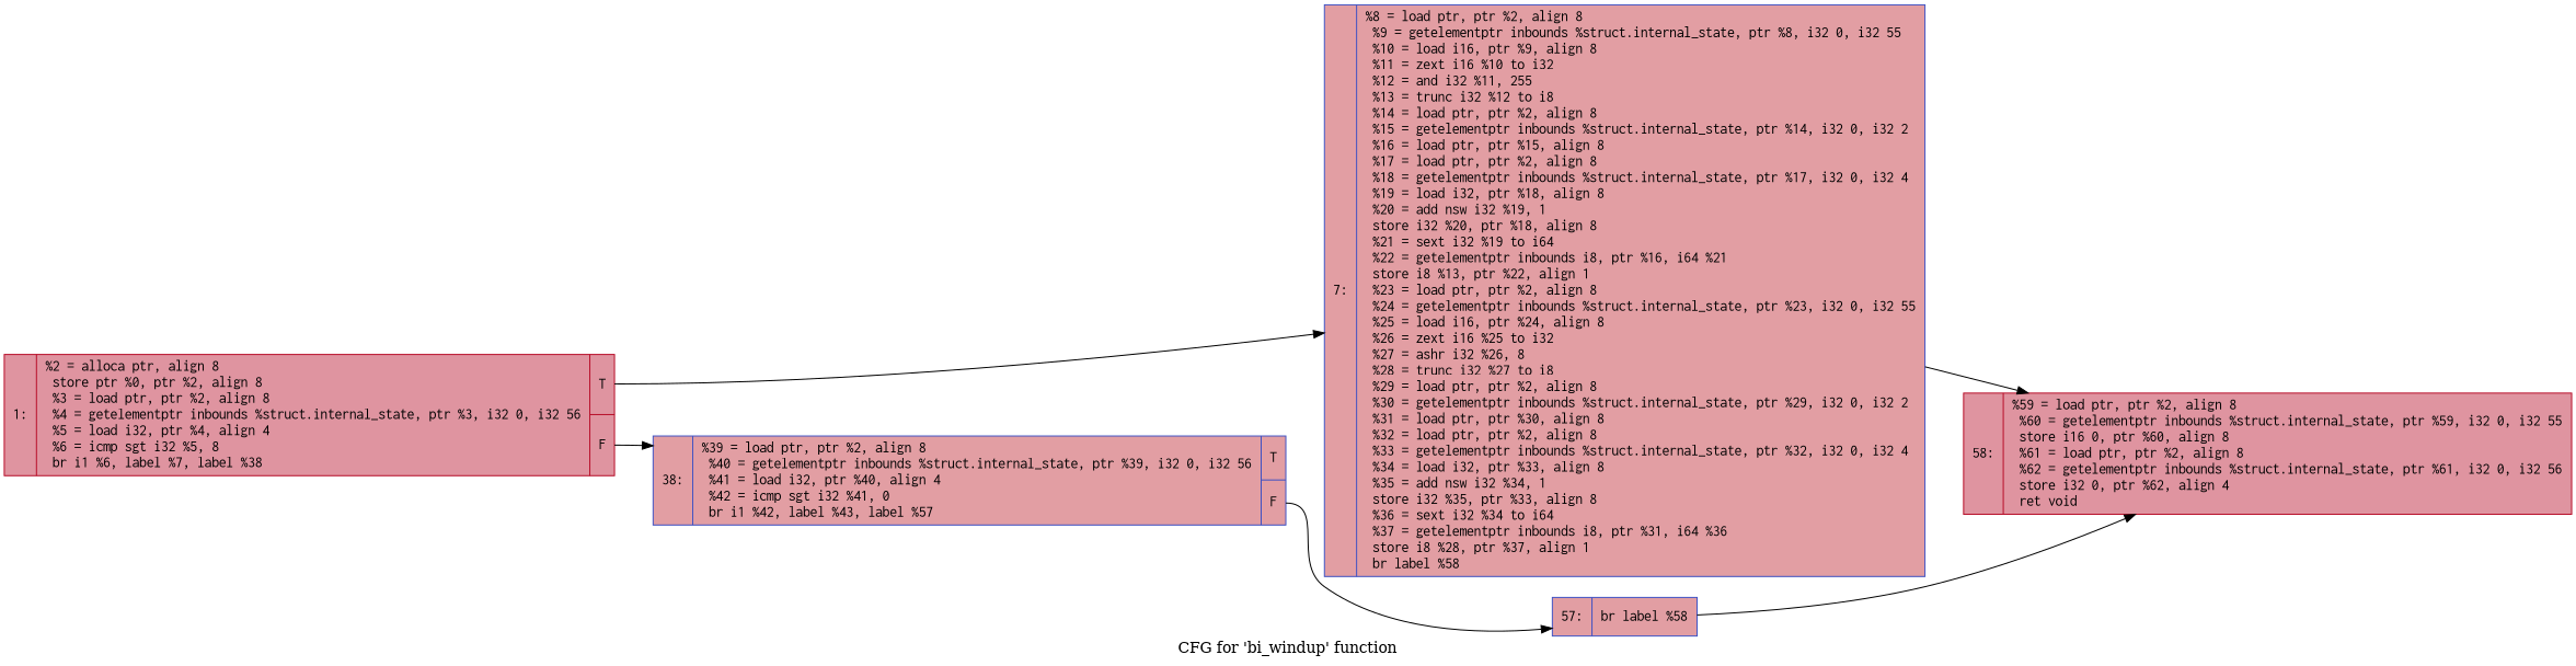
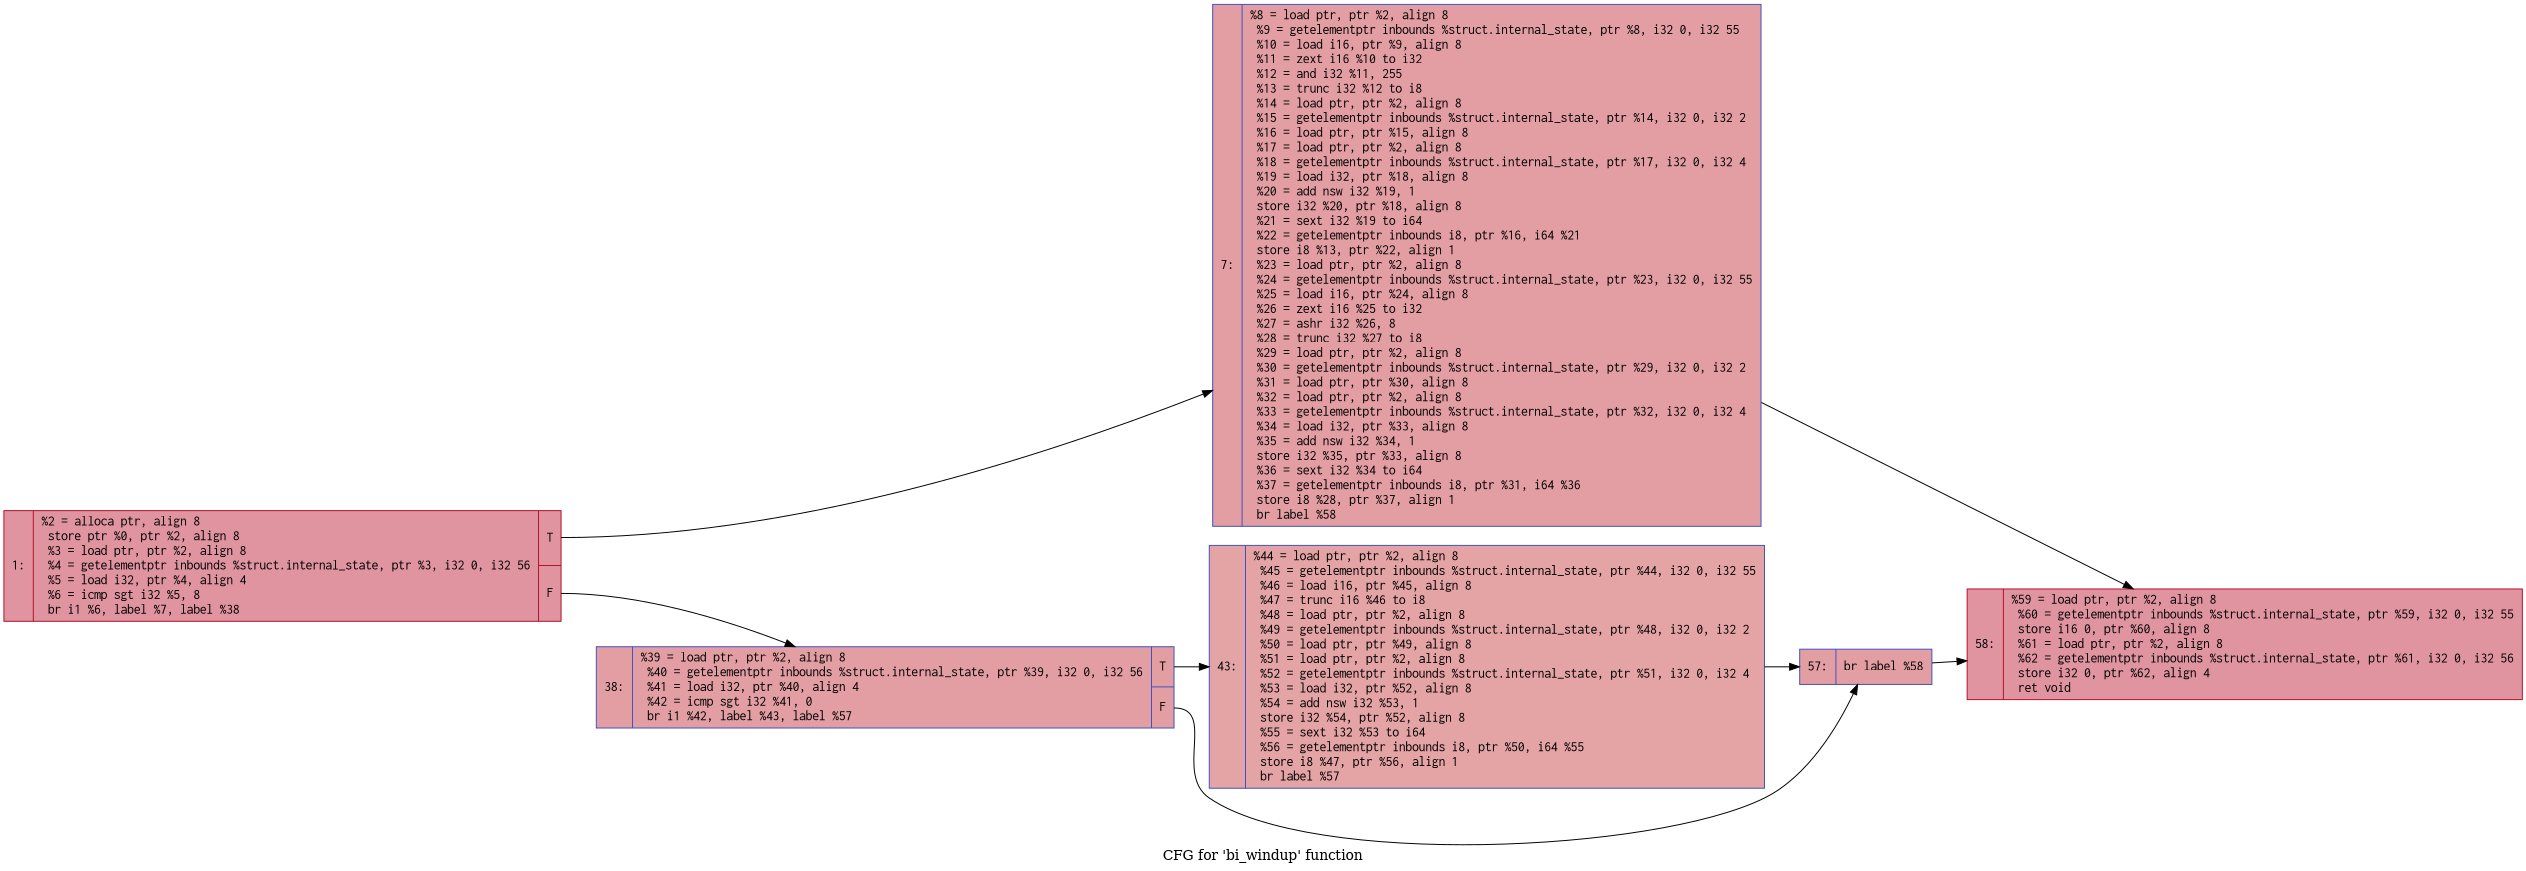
  digraph {
    label="CFG for 'bi_windup' function"
    rankdir=LR
    node [color="#3d50c3ff" fillcolor="#be242e70" fontname=Courier shape=record style=filled]
    n1 [color="#b70d28ff" fillcolor="#b70d2870" label="{1:\l|  %2 = alloca ptr, align 8\l  store ptr %0, ptr %2, align 8\l  %3 = load ptr, ptr %2, align 8\l  %4 = getelementptr inbounds %struct.internal_state, ptr %3, i32 0, i32 56\l  %5 = load i32, ptr %4, align 4\l  %6 = icmp sgt i32 %5, 8\l  br i1 %6, label %7, label %38\l|{<s0>T|<s1>F}}"]
    n2 [label="{7:\l|  %8 = load ptr, ptr %2, align 8\l  %9 = getelementptr inbounds %struct.internal_state, ptr %8, i32 0, i32 55\l  %10 = load i16, ptr %9, align 8\l  %11 = zext i16 %10 to i32\l  %12 = and i32 %11, 255\l  %13 = trunc i32 %12 to i8\l  %14 = load ptr, ptr %2, align 8\l  %15 = getelementptr inbounds %struct.internal_state, ptr %14, i32 0, i32 2\l  %16 = load ptr, ptr %15, align 8\l  %17 = load ptr, ptr %2, align 8\l  %18 = getelementptr inbounds %struct.internal_state, ptr %17, i32 0, i32 4\l  %19 = load i32, ptr %18, align 8\l  %20 = add nsw i32 %19, 1\l  store i32 %20, ptr %18, align 8\l  %21 = sext i32 %19 to i64\l  %22 = getelementptr inbounds i8, ptr %16, i64 %21\l  store i8 %13, ptr %22, align 1\l  %23 = load ptr, ptr %2, align 8\l  %24 = getelementptr inbounds %struct.internal_state, ptr %23, i32 0, i32 55\l  %25 = load i16, ptr %24, align 8\l  %26 = zext i16 %25 to i32\l  %27 = ashr i32 %26, 8\l  %28 = trunc i32 %27 to i8\l  %29 = load ptr, ptr %2, align 8\l  %30 = getelementptr inbounds %struct.internal_state, ptr %29, i32 0, i32 2\l  %31 = load ptr, ptr %30, align 8\l  %32 = load ptr, ptr %2, align 8\l  %33 = getelementptr inbounds %struct.internal_state, ptr %32, i32 0, i32 4\l  %34 = load i32, ptr %33, align 8\l  %35 = add nsw i32 %34, 1\l  store i32 %35, ptr %33, align 8\l  %36 = sext i32 %34 to i64\l  %37 = getelementptr inbounds i8, ptr %31, i64 %36\l  store i8 %28, ptr %37, align 1\l  br label %58\l}"]
    n3 [label="{38:\l|  %39 = load ptr, ptr %2, align 8\l  %40 = getelementptr inbounds %struct.internal_state, ptr %39, i32 0, i32 56\l  %41 = load i32, ptr %40, align 4\l  %42 = icmp sgt i32 %41, 0\l  br i1 %42, label %43, label %57\l|{<s0>T|<s1>F}}"]
    n4 [color="#b70d28ff" fillcolor="#b70d2870" label="{58:\l|  %59 = load ptr, ptr %2, align 8\l  %60 = getelementptr inbounds %struct.internal_state, ptr %59, i32 0, i32 55\l  store i16 0, ptr %60, align 8\l  %61 = load ptr, ptr %2, align 8\l  %62 = getelementptr inbounds %struct.internal_state, ptr %61, i32 0, i32 56\l  store i32 0, ptr %62, align 4\l  ret void\l}"]
+   n5 [fillcolor="#c32e3170" label="{43:\l|  %44 = load ptr, ptr %2, align 8\l  %45 = getelementptr inbounds %struct.internal_state, ptr %44, i32 0, i32 55\l  %46 = load i16, ptr %45, align 8\l  %47 = trunc i16 %46 to i8\l  %48 = load ptr, ptr %2, align 8\l  %49 = getelementptr inbounds %struct.internal_state, ptr %48, i32 0, i32 2\l  %50 = load ptr, ptr %49, align 8\l  %51 = load ptr, ptr %2, align 8\l  %52 = getelementptr inbounds %struct.internal_state, ptr %51, i32 0, i32 4\l  %53 = load i32, ptr %52, align 8\l  %54 = add nsw i32 %53, 1\l  store i32 %54, ptr %52, align 8\l  %55 = sext i32 %53 to i64\l  %56 = getelementptr inbounds i8, ptr %50, i64 %55\l  store i8 %47, ptr %56, align 1\l  br label %57\l}"]
    n6 [label="{57:\l|  br label %58\l}"]
    n1 -> n2 [tailport=s0]
    n1 -> n3 [tailport=s1]
    n2 -> n4
+   n3 -> n5 [tailport=s0]
    n3 -> n6 [tailport=s1]
+   n5 -> n6
    n6 -> n4
  }
